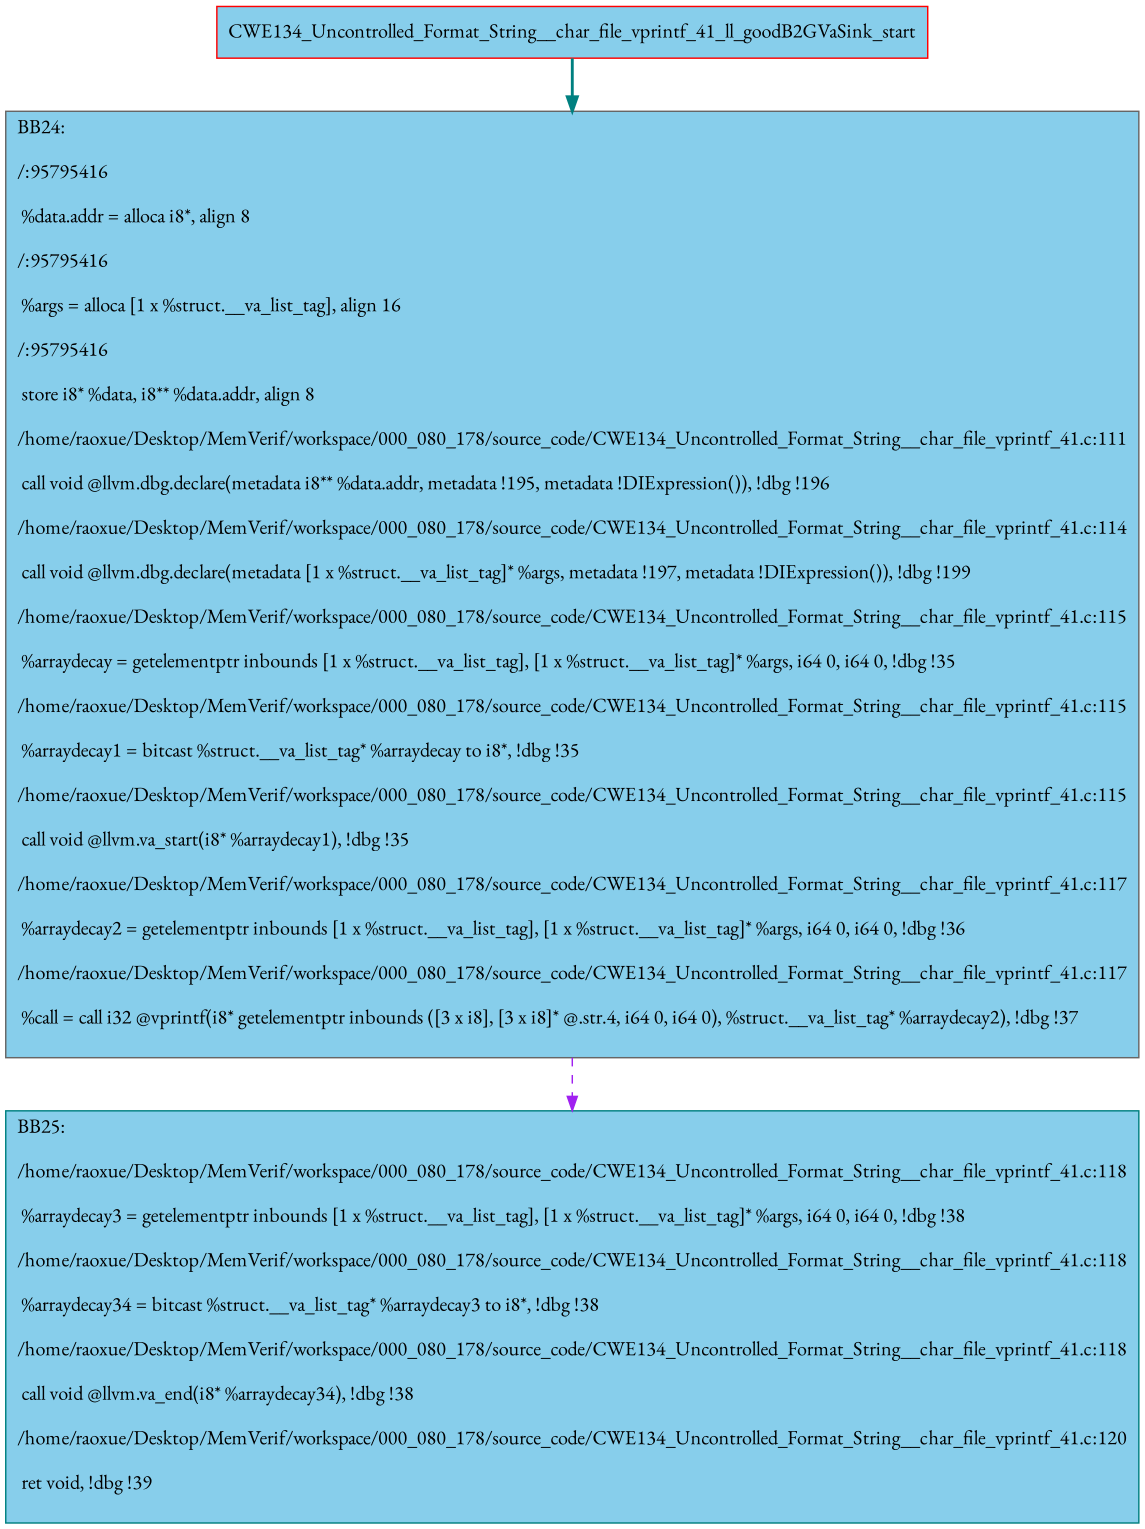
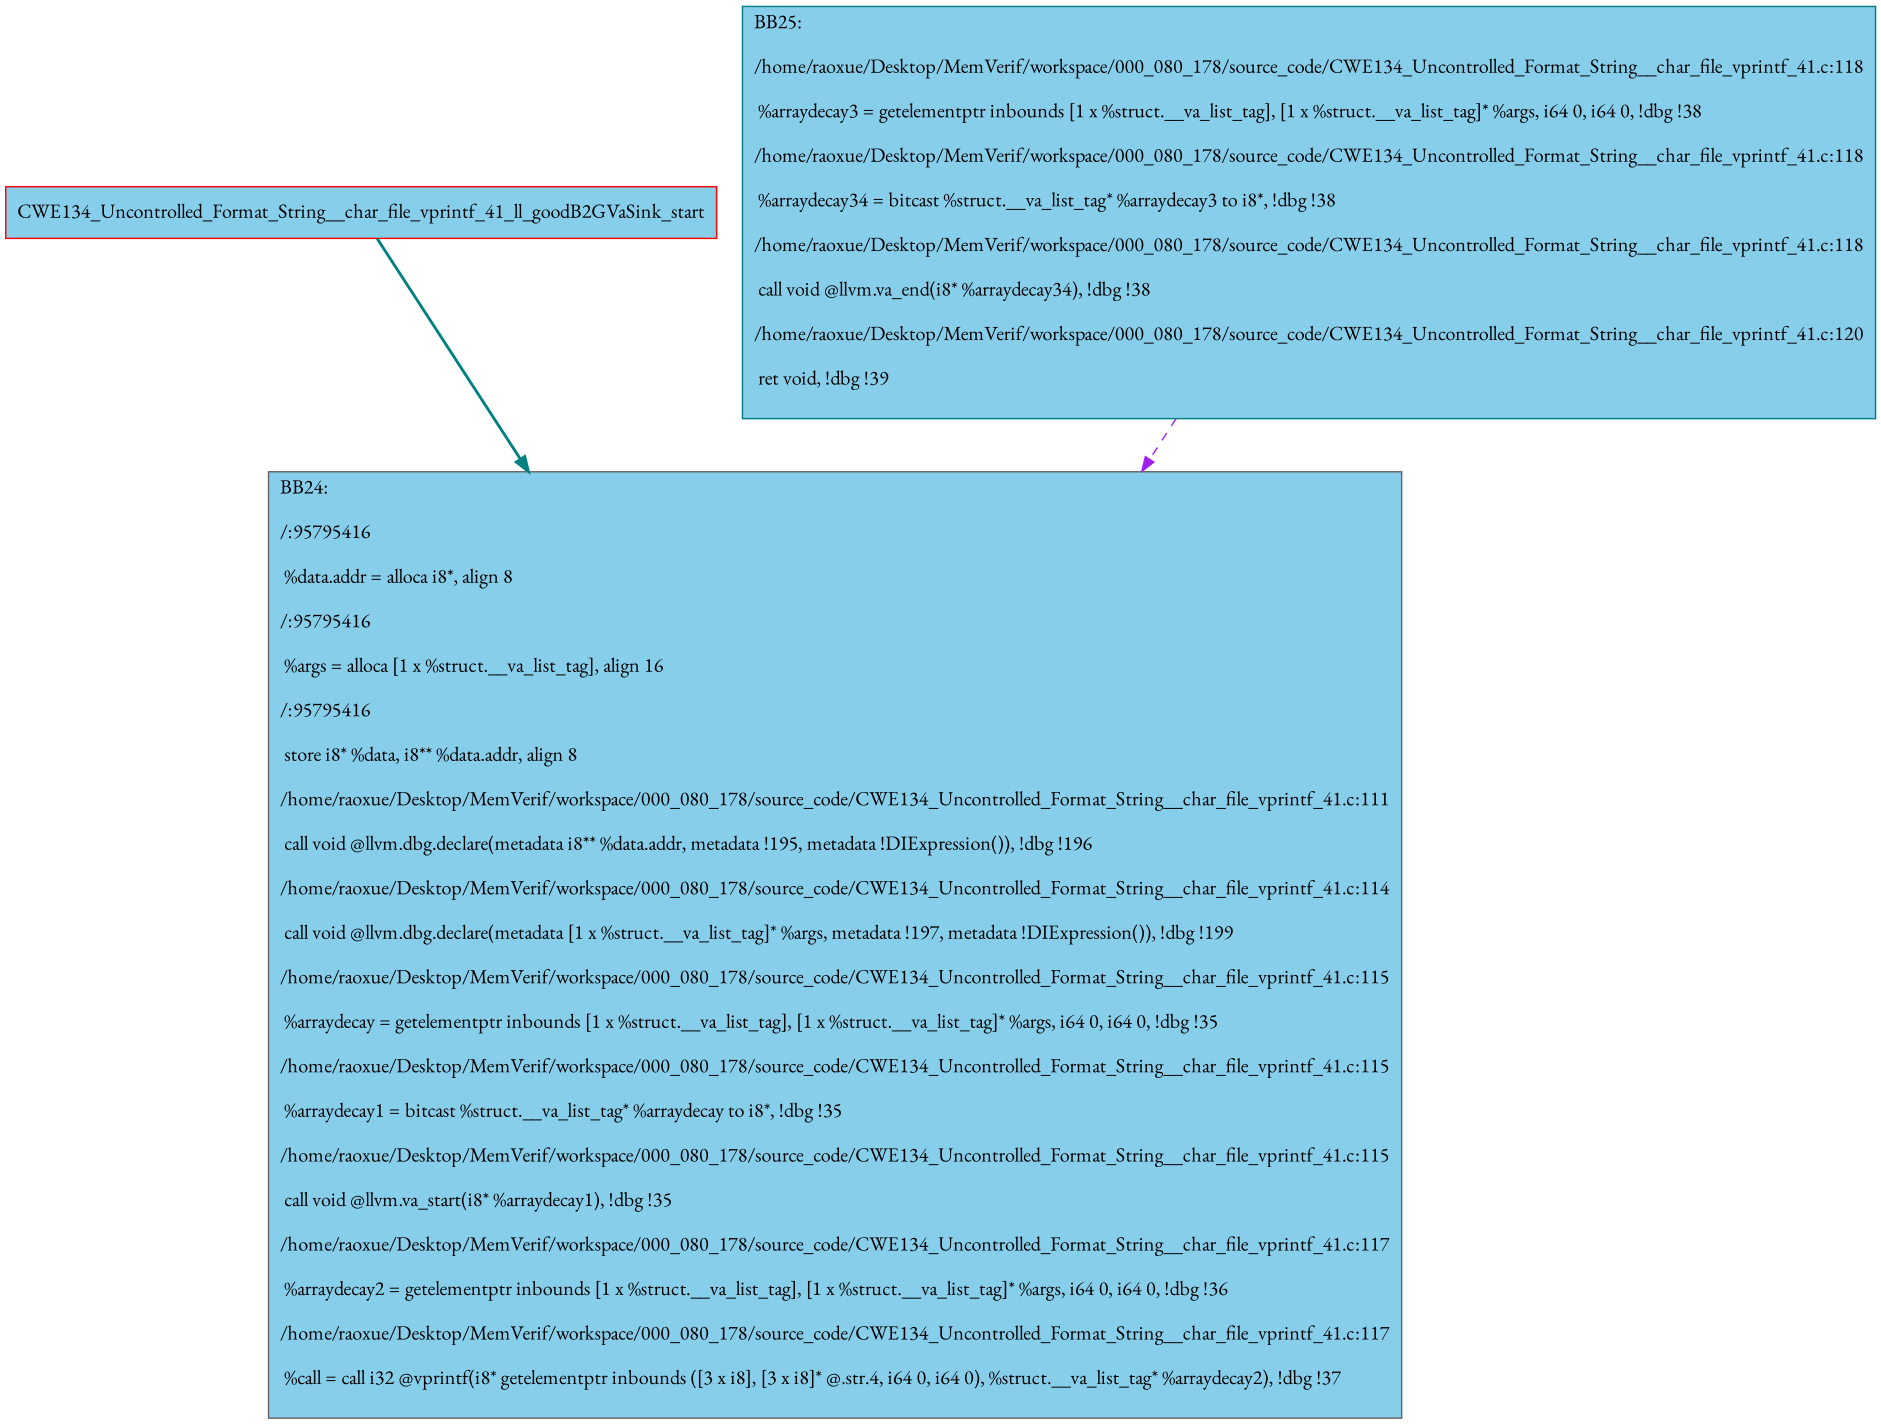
  digraph {
    fontname="EB Garamond"
    node [shape=record style=filled fillcolor=skyblue fontname="EB Garamond"]
    edge [arrowhead=normal fontname="EB Garamond"]
    n1 [label="{CWE134_Uncontrolled_Format_String__char_file_vprintf_41_ll_goodB2GVaSink_start}" color=red]
    n2 [label="{BB24:\l\l/:95795416\l\n  %data.addr = alloca i8*, align 8\l\n/:95795416\l\n  %args = alloca [1 x %struct.__va_list_tag], align 16\l\n/:95795416\l\n  store i8* %data, i8** %data.addr, align 8\l\n/home/raoxue/Desktop/MemVerif/workspace/000_080_178/source_code/CWE134_Uncontrolled_Format_String__char_file_vprintf_41.c:111\l\n  call void @llvm.dbg.declare(metadata i8** %data.addr, metadata !195, metadata !DIExpression()), !dbg !196\l\n/home/raoxue/Desktop/MemVerif/workspace/000_080_178/source_code/CWE134_Uncontrolled_Format_String__char_file_vprintf_41.c:114\l\n  call void @llvm.dbg.declare(metadata [1 x %struct.__va_list_tag]* %args, metadata !197, metadata !DIExpression()), !dbg !199\l\n/home/raoxue/Desktop/MemVerif/workspace/000_080_178/source_code/CWE134_Uncontrolled_Format_String__char_file_vprintf_41.c:115\l\n  %arraydecay = getelementptr inbounds [1 x %struct.__va_list_tag], [1 x %struct.__va_list_tag]* %args, i64 0, i64 0, !dbg !35\l\n/home/raoxue/Desktop/MemVerif/workspace/000_080_178/source_code/CWE134_Uncontrolled_Format_String__char_file_vprintf_41.c:115\l\n  %arraydecay1 = bitcast %struct.__va_list_tag* %arraydecay to i8*, !dbg !35\l\n/home/raoxue/Desktop/MemVerif/workspace/000_080_178/source_code/CWE134_Uncontrolled_Format_String__char_file_vprintf_41.c:115\l\n  call void @llvm.va_start(i8* %arraydecay1), !dbg !35\l\n/home/raoxue/Desktop/MemVerif/workspace/000_080_178/source_code/CWE134_Uncontrolled_Format_String__char_file_vprintf_41.c:117\l\n  %arraydecay2 = getelementptr inbounds [1 x %struct.__va_list_tag], [1 x %struct.__va_list_tag]* %args, i64 0, i64 0, !dbg !36\l\n/home/raoxue/Desktop/MemVerif/workspace/000_080_178/source_code/CWE134_Uncontrolled_Format_String__char_file_vprintf_41.c:117\l\n  %call = call i32 @vprintf(i8* getelementptr inbounds ([3 x i8], [3 x i8]* @.str.4, i64 0, i64 0), %struct.__va_list_tag* %arraydecay2), !dbg !37\l\n}" color=gray40]
    n3 [label="{BB25:\l\l/home/raoxue/Desktop/MemVerif/workspace/000_080_178/source_code/CWE134_Uncontrolled_Format_String__char_file_vprintf_41.c:118\l\n  %arraydecay3 = getelementptr inbounds [1 x %struct.__va_list_tag], [1 x %struct.__va_list_tag]* %args, i64 0, i64 0, !dbg !38\l\n/home/raoxue/Desktop/MemVerif/workspace/000_080_178/source_code/CWE134_Uncontrolled_Format_String__char_file_vprintf_41.c:118\l\n  %arraydecay34 = bitcast %struct.__va_list_tag* %arraydecay3 to i8*, !dbg !38\l\n/home/raoxue/Desktop/MemVerif/workspace/000_080_178/source_code/CWE134_Uncontrolled_Format_String__char_file_vprintf_41.c:118\l\n  call void @llvm.va_end(i8* %arraydecay34), !dbg !38\l\n/home/raoxue/Desktop/MemVerif/workspace/000_080_178/source_code/CWE134_Uncontrolled_Format_String__char_file_vprintf_41.c:120\l\n  ret void, !dbg !39\l\n}" color=teal]
    n1 -> n2 [color=teal style=bold]
-   n2 -> n3 [color=purple style=dashed]
+   n3 -> n2 [color=purple style=dashed]
  }
